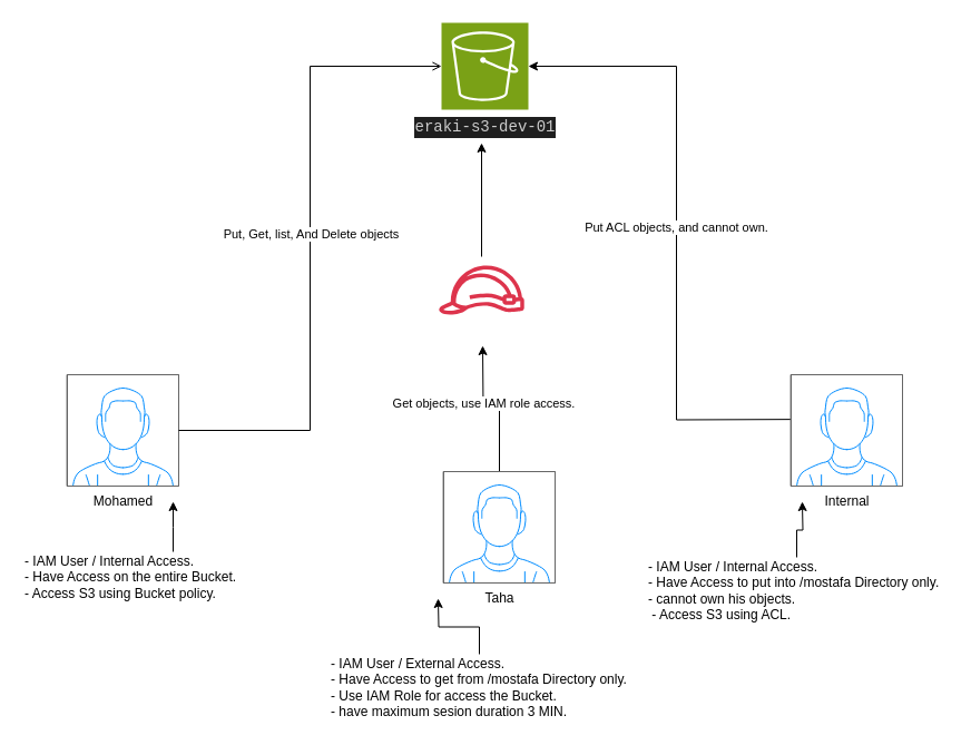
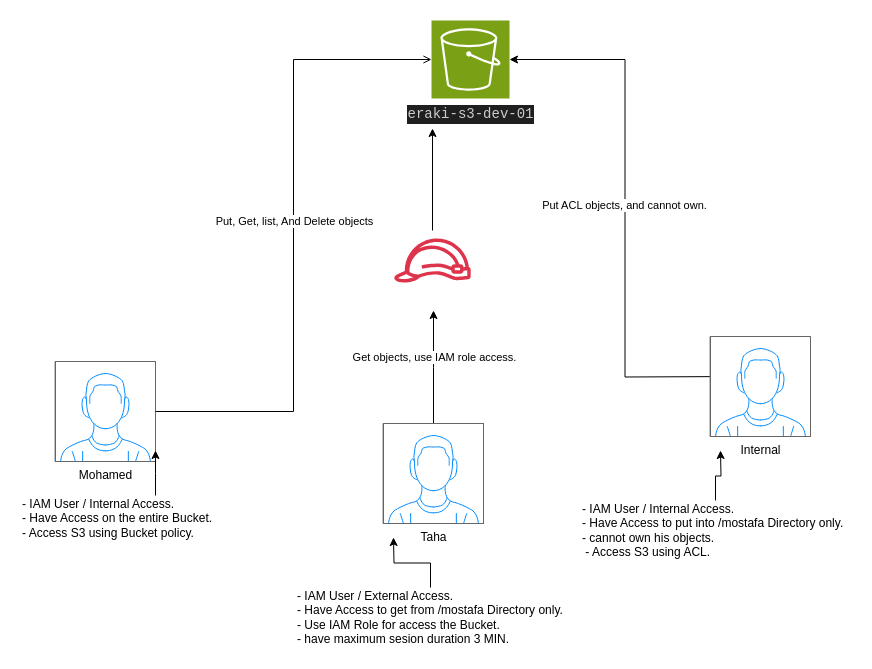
  <mxCell id="0" />
  <mxCell id="1" parent="0" />
- <mxCell id="2" value="&lt;div style=&quot;color: rgb(204, 204, 204); background-color: rgb(31, 31, 31); font-family: Consolas, &amp;quot;Courier New&amp;quot;, monospace; font-size: 14px; line-height: 19px;&quot;&gt;eraki-s3-dev-01&lt;/div&gt;" style="sketch=0;points=[[0,0,0],[0.25,0,0],[0.5,0,0],[0.75,0,0],[1,0,0],[0,1,0],[0.25,1,0],[0.5,1,0],[0.75,1,0],[1,1,0],[0,0.25,0],[0,0.5,0],[0,0.75,0],[1,0.25,0],[1,0.5,0],[1,0.75,0]];outlineConnect=0;fontColor=#232F3E;fillColor=#7AA116;strokeColor=#ffffff;dashed=0;verticalLabelPosition=bottom;verticalAlign=top;align=center;html=1;fontSize=12;fontStyle=0;aspect=fixed;shape=mxgraph.aws4.resourceIcon;resIcon=mxgraph.aws4.s3;" vertex="1" parent="1"><mxGeometry x="396" y="20" width="78" height="78" as="geometry" /></mxCell>
+ <mxCell id="2" value="&lt;div style=&quot;color: rgb(204, 204, 204); background-color: rgb(31, 31, 31); font-family: Consolas, &amp;quot;Courier New&amp;quot;, monospace; font-size: 14px; line-height: 19px;&quot;&gt;eraki-s3-dev-01&lt;/div&gt;" style="sketch=0;points=[[0,0,0],[0.25,0,0],[0.5,0,0],[0.75,0,0],[1,0,0],[0,1,0],[0.25,1,0],[0.5,1,0],[0.75,1,0],[1,1,0],[0,0.25,0],[0,0.5,0],[0,0.75,0],[1,0.25,0],[1,0.5,0],[1,0.75,0]];outlineConnect=0;fontColor=#232F3E;fillColor=#7AA116;strokeColor=#ffffff;dashed=0;verticalLabelPosition=bottom;verticalAlign=top;align=center;html=1;fontSize=12;fontStyle=0;aspect=fixed;shape=mxgraph.aws4.resourceIcon;resIcon=mxgraph.aws4.s3;" vertex="1" parent="1"><mxGeometry x="431" y="20" width="78" height="78" as="geometry" /></mxCell>
  <mxCell id="3" style="edgeStyle=orthogonalEdgeStyle;rounded=0;orthogonalLoop=1;jettySize=auto;html=1;" edge="1" parent="1"><mxGeometry relative="1" as="geometry"><mxPoint x="432" y="128" as="targetPoint" /><mxPoint x="432" y="230" as="sourcePoint" /></mxGeometry></mxCell>
  <mxCell id="4" value="&lt;font color=&quot;#ffffff&quot;&gt;MIN Role have GetObject access&lt;/font&gt;" style="sketch=0;outlineConnect=0;fontColor=#232F3E;gradientColor=none;fillColor=#DD344C;strokeColor=none;dashed=0;verticalLabelPosition=bottom;verticalAlign=top;align=center;html=1;fontSize=12;fontStyle=0;aspect=fixed;pointerEvents=1;shape=mxgraph.aws4.role;" vertex="1" parent="1"><mxGeometry x="393" y="238" width="78" height="44" as="geometry" /></mxCell>
  <mxCell id="5" style="edgeStyle=orthogonalEdgeStyle;rounded=0;orthogonalLoop=1;jettySize=auto;html=1;" edge="1" parent="1" source="7"><mxGeometry relative="1" as="geometry"><mxPoint x="433" y="310" as="targetPoint" /></mxGeometry></mxCell>
  <mxCell id="6" value="Get objects, use IAM role access." style="edgeLabel;html=1;align=center;verticalAlign=middle;resizable=0;points=[];" vertex="1" connectable="0" parent="5"><mxGeometry x="0.185" relative="1" as="geometry"><mxPoint as="offset" /></mxGeometry></mxCell>
- <mxCell id="7" value="Taha" style="verticalLabelPosition=bottom;shadow=0;dashed=0;align=center;html=1;verticalAlign=top;strokeWidth=1;shape=mxgraph.mockup.containers.userMale;strokeColor=#666666;strokeColor2=#008cff;" vertex="1" parent="1"><mxGeometry x="398" y="423" width="100" height="100" as="geometry" /></mxCell>
+ <mxCell id="7" value="Taha" style="verticalLabelPosition=bottom;shadow=0;dashed=0;align=center;html=1;verticalAlign=top;strokeWidth=1;shape=mxgraph.mockup.containers.userMale;strokeColor=#666666;strokeColor2=#008cff;" vertex="1" parent="1"><mxGeometry x="383" y="423" width="100" height="100" as="geometry" /></mxCell>
  <mxCell id="8" style="edgeStyle=orthogonalEdgeStyle;rounded=0;orthogonalLoop=1;jettySize=auto;html=1;entryX=1;entryY=0.5;entryDx=0;entryDy=0;entryPerimeter=0;" edge="1" parent="1" target="2"><mxGeometry relative="1" as="geometry"><mxPoint x="580" y="50" as="targetPoint" /><mxPoint x="740" y="376" as="sourcePoint" /></mxGeometry></mxCell>
  <mxCell id="9" value="Put ACL objects, and cannot own." style="edgeLabel;html=1;align=center;verticalAlign=middle;resizable=0;points=[];" vertex="1" connectable="0" parent="8"><mxGeometry x="0.047" y="1" relative="1" as="geometry"><mxPoint y="-1" as="offset" /></mxGeometry></mxCell>
  <mxCell id="10" value="Internal" style="verticalLabelPosition=bottom;shadow=0;dashed=0;align=center;html=1;verticalAlign=top;strokeWidth=1;shape=mxgraph.mockup.containers.userMale;strokeColor=#666666;strokeColor2=#008cff;" vertex="1" parent="1"><mxGeometry x="710" y="336" width="100" height="100" as="geometry" /></mxCell>
- <mxCell id="11" value="Mohamed" style="verticalLabelPosition=bottom;shadow=0;dashed=0;align=center;html=1;verticalAlign=top;strokeWidth=1;shape=mxgraph.mockup.containers.userMale;strokeColor=#666666;strokeColor2=#008cff;" vertex="1" parent="1"><mxGeometry x="60" y="336" width="100" height="100" as="geometry" /></mxCell>
+ <mxCell id="11" value="Mohamed" style="verticalLabelPosition=bottom;shadow=0;dashed=0;align=center;html=1;verticalAlign=top;strokeWidth=1;shape=mxgraph.mockup.containers.userMale;strokeColor=#666666;strokeColor2=#008cff;" vertex="1" parent="1"><mxGeometry x="55" y="361" width="100" height="100" as="geometry" /></mxCell>
  <mxCell id="12" style="edgeStyle=orthogonalEdgeStyle;rounded=0;orthogonalLoop=1;jettySize=auto;html=1;" edge="1" parent="1" source="13"><mxGeometry relative="1" as="geometry"><mxPoint x="720" y="450" as="targetPoint" /></mxGeometry></mxCell>
  <mxCell id="13" value="- IAM User / Internal Access.&lt;br&gt;- Have Access to put into /mostafa Directory only.&lt;br&gt;- cannot own his objects.&lt;br&gt;&amp;nbsp;- Access S3 using ACL." style="text;spacingTop=-5;whiteSpace=wrap;html=1;align=left;fontSize=12;fontFamily=Helvetica;fillColor=none;strokeColor=none;" vertex="1" parent="1"><mxGeometry x="580" y="500" width="270" height="70" as="geometry" /></mxCell>
  <mxCell id="14" style="edgeStyle=orthogonalEdgeStyle;rounded=0;orthogonalLoop=1;jettySize=auto;html=1;" edge="1" parent="1" source="15"><mxGeometry relative="1" as="geometry"><mxPoint x="393" y="537" as="targetPoint" /></mxGeometry></mxCell>
  <mxCell id="15" value="- IAM User / External Access.&lt;br&gt;- Have Access to get from /mostafa Directory only.&lt;br&gt;- Use IAM Role for access the Bucket.&lt;br&gt;- have maximum sesion duration 3 MIN." style="text;spacingTop=-5;whiteSpace=wrap;html=1;align=left;fontSize=12;fontFamily=Helvetica;fillColor=none;strokeColor=none;" vertex="1" parent="1"><mxGeometry x="295" y="587" width="270" height="60" as="geometry" /></mxCell>
  <mxCell id="16" style="edgeStyle=orthogonalEdgeStyle;rounded=0;orthogonalLoop=1;jettySize=auto;html=1;" edge="1" parent="1" source="17"><mxGeometry relative="1" as="geometry"><mxPoint x="155" y="450" as="targetPoint" /></mxGeometry></mxCell>
  <mxCell id="17" value="- IAM User / Internal Access.&lt;br&gt;- Have Access on the entire Bucket.&lt;br&gt;- Access S3 using Bucket policy." style="text;spacingTop=-5;whiteSpace=wrap;html=1;align=left;fontSize=12;fontFamily=Helvetica;fillColor=none;strokeColor=none;" vertex="1" parent="1"><mxGeometry x="20" y="495" width="270" height="60" as="geometry" /></mxCell>
  <mxCell id="18" style="edgeStyle=orthogonalEdgeStyle;rounded=0;orthogonalLoop=1;jettySize=auto;html=1;entryX=0;entryY=0.5;entryDx=0;entryDy=0;entryPerimeter=0;endArrow=open;" edge="1" parent="1" source="11" target="2"><mxGeometry relative="1" as="geometry" /></mxCell>
  <mxCell id="19" value="Put, Get, list, And Delete objects" style="edgeLabel;html=1;align=center;verticalAlign=middle;resizable=0;points=[];" vertex="1" connectable="0" parent="18"><mxGeometry x="0.048" relative="1" as="geometry"><mxPoint as="offset" /></mxGeometry></mxCell>
